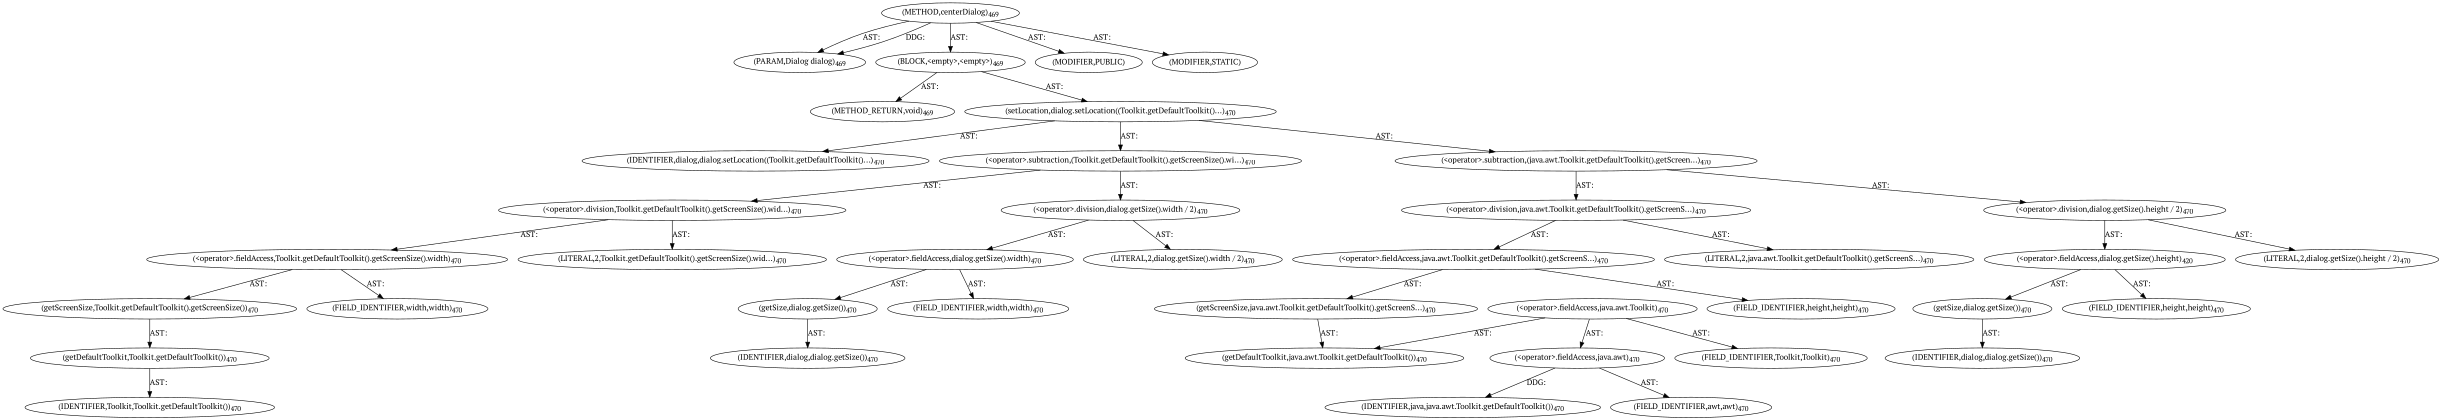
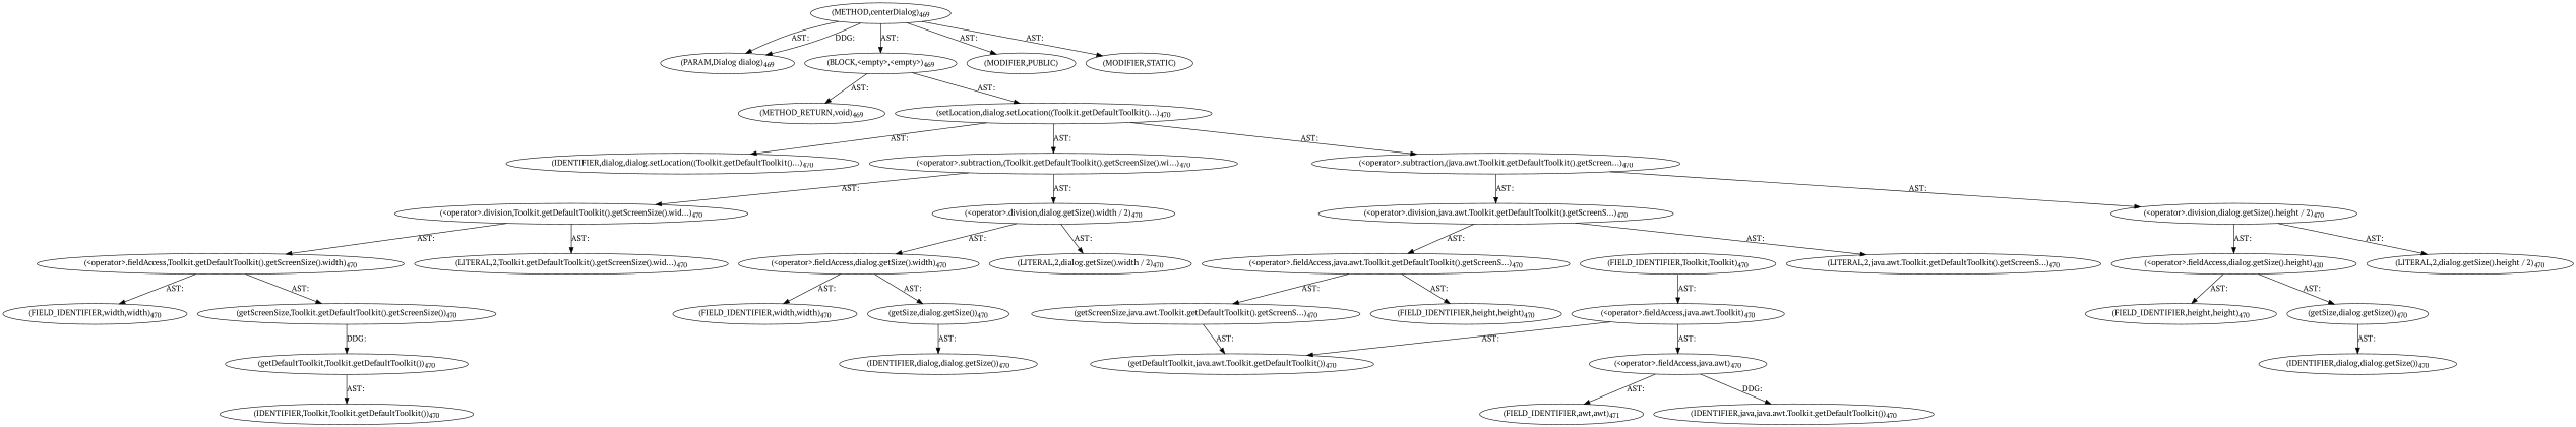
  digraph {
    fontname="PT Serif"
    node [fontname="PT Serif"]
    edge [fontname="PT Serif"]
    n1 [label=<(METHOD,centerDialog)<SUB>469</SUB>>]
    n2 [label=<(PARAM,Dialog dialog)<SUB>469</SUB>>]
    n3 [label=<(BLOCK,&lt;empty&gt;,&lt;empty&gt;)<SUB>469</SUB>>]
    n4 [label=<(MODIFIER,PUBLIC)>]
    n5 [label=<(MODIFIER,STATIC)>]
    n6 [label=<(METHOD_RETURN,void)<SUB>469</SUB>>]
    n7 [label=<(setLocation,dialog.setLocation((Toolkit.getDefaultToolkit()...)<SUB>470</SUB>>]
    n8 [label=<(IDENTIFIER,dialog,dialog.setLocation((Toolkit.getDefaultToolkit()...)<SUB>470</SUB>>]
    n9 [label=<(&lt;operator&gt;.subtraction,(Toolkit.getDefaultToolkit().getScreenSize().wi...)<SUB>470</SUB>>]
    n10 [label=<(&lt;operator&gt;.subtraction,(java.awt.Toolkit.getDefaultToolkit().getScreen...)<SUB>470</SUB>>]
    n11 [label=<(&lt;operator&gt;.division,Toolkit.getDefaultToolkit().getScreenSize().wid...)<SUB>470</SUB>>]
    n12 [label=<(&lt;operator&gt;.division,dialog.getSize().width / 2)<SUB>470</SUB>>]
    n13 [label=<(&lt;operator&gt;.division,java.awt.Toolkit.getDefaultToolkit().getScreenS...)<SUB>470</SUB>>]
    n14 [label=<(&lt;operator&gt;.division,dialog.getSize().height / 2)<SUB>470</SUB>>]
    n15 [label=<(&lt;operator&gt;.fieldAccess,Toolkit.getDefaultToolkit().getScreenSize().width)<SUB>470</SUB>>]
    n16 [label=<(LITERAL,2,Toolkit.getDefaultToolkit().getScreenSize().wid...)<SUB>470</SUB>>]
    n17 [label=<(&lt;operator&gt;.fieldAccess,dialog.getSize().width)<SUB>470</SUB>>]
    n18 [label=<(LITERAL,2,dialog.getSize().width / 2)<SUB>470</SUB>>]
    n19 [label=<(getScreenSize,Toolkit.getDefaultToolkit().getScreenSize())<SUB>470</SUB>>]
    n20 [label=<(FIELD_IDENTIFIER,width,width)<SUB>470</SUB>>]
    n21 [label=<(getDefaultToolkit,Toolkit.getDefaultToolkit())<SUB>470</SUB>>]
    n22 [label=<(IDENTIFIER,Toolkit,Toolkit.getDefaultToolkit())<SUB>470</SUB>>]
    n23 [label=<(getSize,dialog.getSize())<SUB>470</SUB>>]
    n24 [label=<(FIELD_IDENTIFIER,width,width)<SUB>470</SUB>>]
    n25 [label=<(IDENTIFIER,dialog,dialog.getSize())<SUB>470</SUB>>]
    n26 [label=<(&lt;operator&gt;.fieldAccess,java.awt.Toolkit.getDefaultToolkit().getScreenS...)<SUB>470</SUB>>]
    n27 [label=<(LITERAL,2,java.awt.Toolkit.getDefaultToolkit().getScreenS...)<SUB>470</SUB>>]
    n28 [label=<(&lt;operator&gt;.fieldAccess,dialog.getSize().height)<SUB>420</SUB>>]
    n29 [label=<(LITERAL,2,dialog.getSize().height / 2)<SUB>470</SUB>>]
    n30 [label=<(getScreenSize,java.awt.Toolkit.getDefaultToolkit().getScreenS...)<SUB>470</SUB>>]
    n31 [label=<(FIELD_IDENTIFIER,height,height)<SUB>470</SUB>>]
    n32 [label=<(getDefaultToolkit,java.awt.Toolkit.getDefaultToolkit())<SUB>470</SUB>>]
    n33 [label=<(&lt;operator&gt;.fieldAccess,java.awt.Toolkit)<SUB>470</SUB>>]
    n34 [label=<(&lt;operator&gt;.fieldAccess,java.awt)<SUB>470</SUB>>]
    n35 [label=<(FIELD_IDENTIFIER,Toolkit,Toolkit)<SUB>470</SUB>>]
    n36 [label=<(IDENTIFIER,java,java.awt.Toolkit.getDefaultToolkit())<SUB>470</SUB>>]
-   n37 [label=<(FIELD_IDENTIFIER,awt,awt)<SUB>470</SUB>>]
+   n37 [label=<(FIELD_IDENTIFIER,awt,awt)<SUB>471</SUB>>]
    n38 [label=<(getSize,dialog.getSize())<SUB>470</SUB>>]
    n39 [label=<(FIELD_IDENTIFIER,height,height)<SUB>470</SUB>>]
    n40 [label=<(IDENTIFIER,dialog,dialog.getSize())<SUB>470</SUB>>]
    n1 -> n2 [label="AST: "]
    n1 -> n2 [label="DDG: "]
    n1 -> n3 [label="AST: "]
    n1 -> n4 [label="AST: "]
    n1 -> n5 [label="AST: "]
    n3 -> n6 [label="AST: "]
    n3 -> n7 [label="AST: "]
    n7 -> n8 [label="AST: "]
    n7 -> n9 [label="AST: "]
    n7 -> n10 [label="AST: "]
    n9 -> n11 [label="AST: "]
    n9 -> n12 [label="AST: "]
    n10 -> n13 [label="AST: "]
    n10 -> n14 [label="AST: "]
    n11 -> n15 [label="AST: "]
    n11 -> n16 [label="AST: "]
    n12 -> n17 [label="AST: "]
    n12 -> n18 [label="AST: "]
    n13 -> n26 [label="AST: "]
    n13 -> n27 [label="AST: "]
    n14 -> n28 [label="AST: "]
    n14 -> n29 [label="AST: "]
    n15 -> n19 [label="AST: "]
    n15 -> n20 [label="AST: "]
    n17 -> n23 [label="AST: "]
    n17 -> n24 [label="AST: "]
-   n19 -> n21 [label="AST: "]
+   n19 -> n21 [label="DDG: "]
    n21 -> n22 [label="AST: "]
    n23 -> n25 [label="AST: "]
    n26 -> n30 [label="AST: "]
    n26 -> n31 [label="AST: "]
    n28 -> n38 [label="AST: "]
    n28 -> n39 [label="AST: "]
    n30 -> n32 [label="AST: "]
    n33 -> n32 [label="AST: "]
    n33 -> n34 [label="AST: "]
-   n33 -> n35 [label="AST: "]
+   n35 -> n33 [label="AST: "]
    n34 -> n36 [label="DDG: "]
    n34 -> n37 [label="AST: "]
    n38 -> n40 [label="AST: "]
  }
